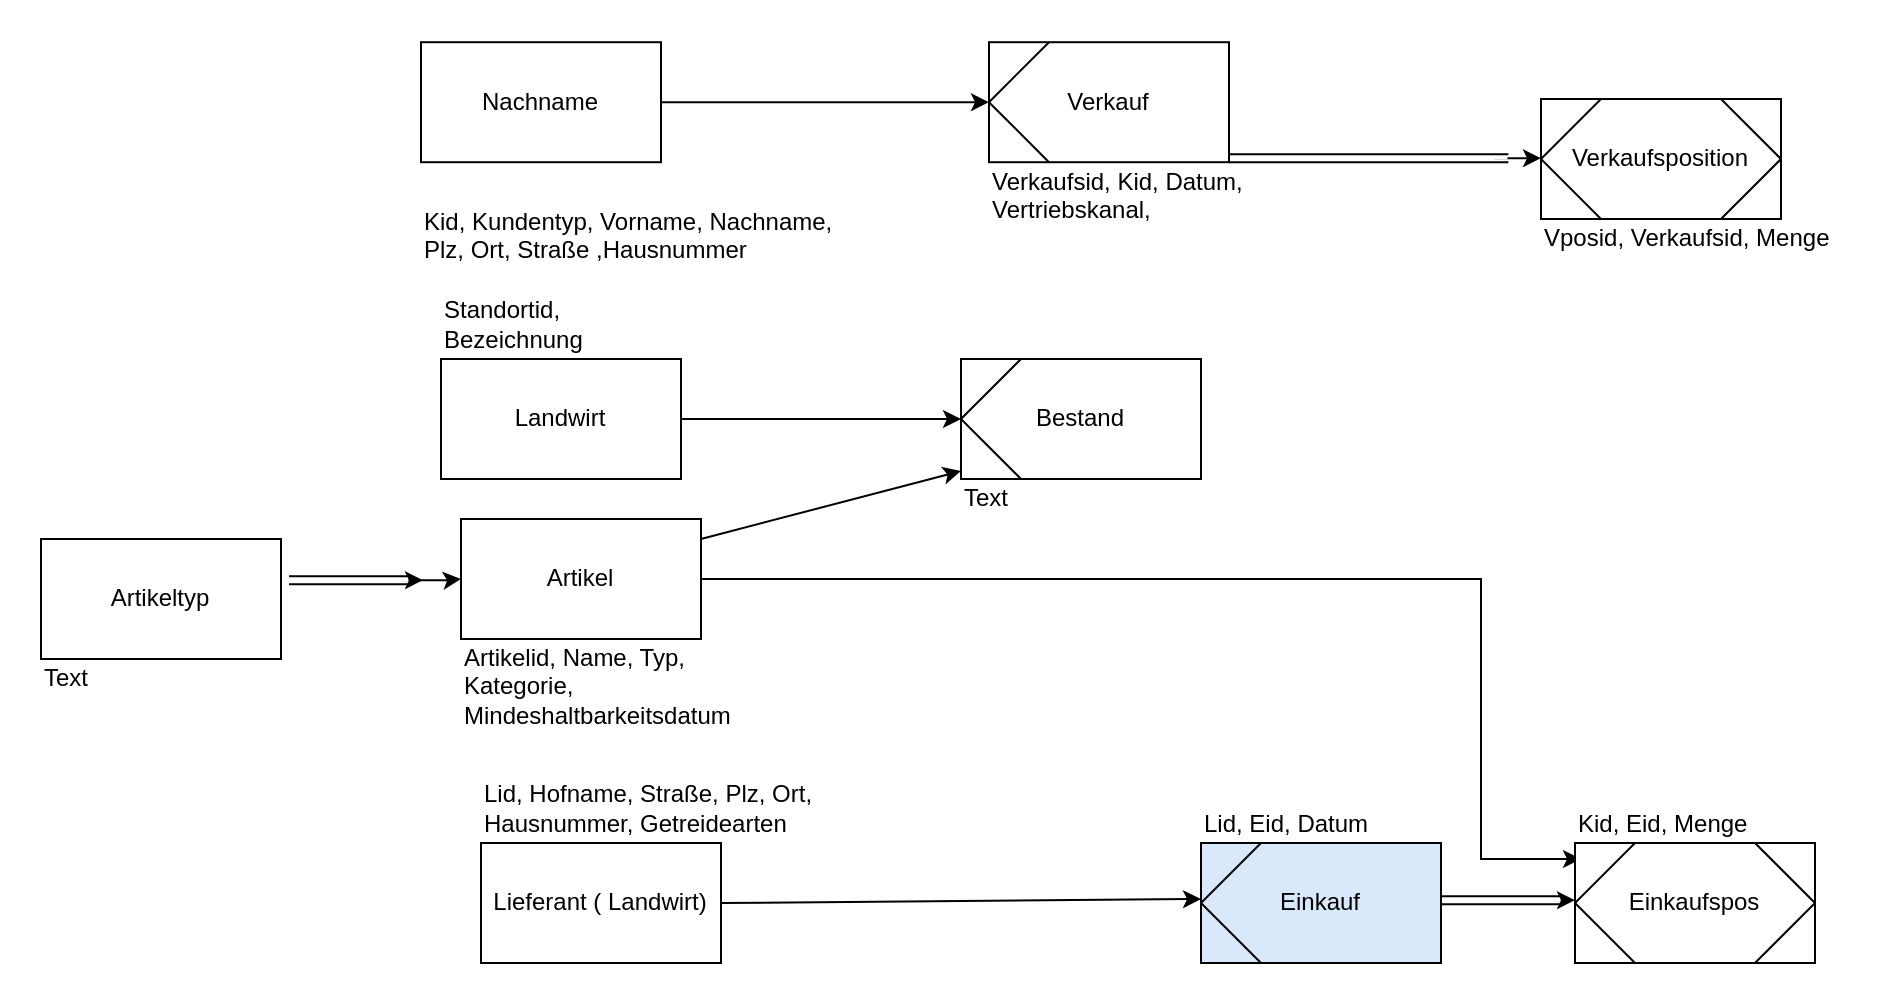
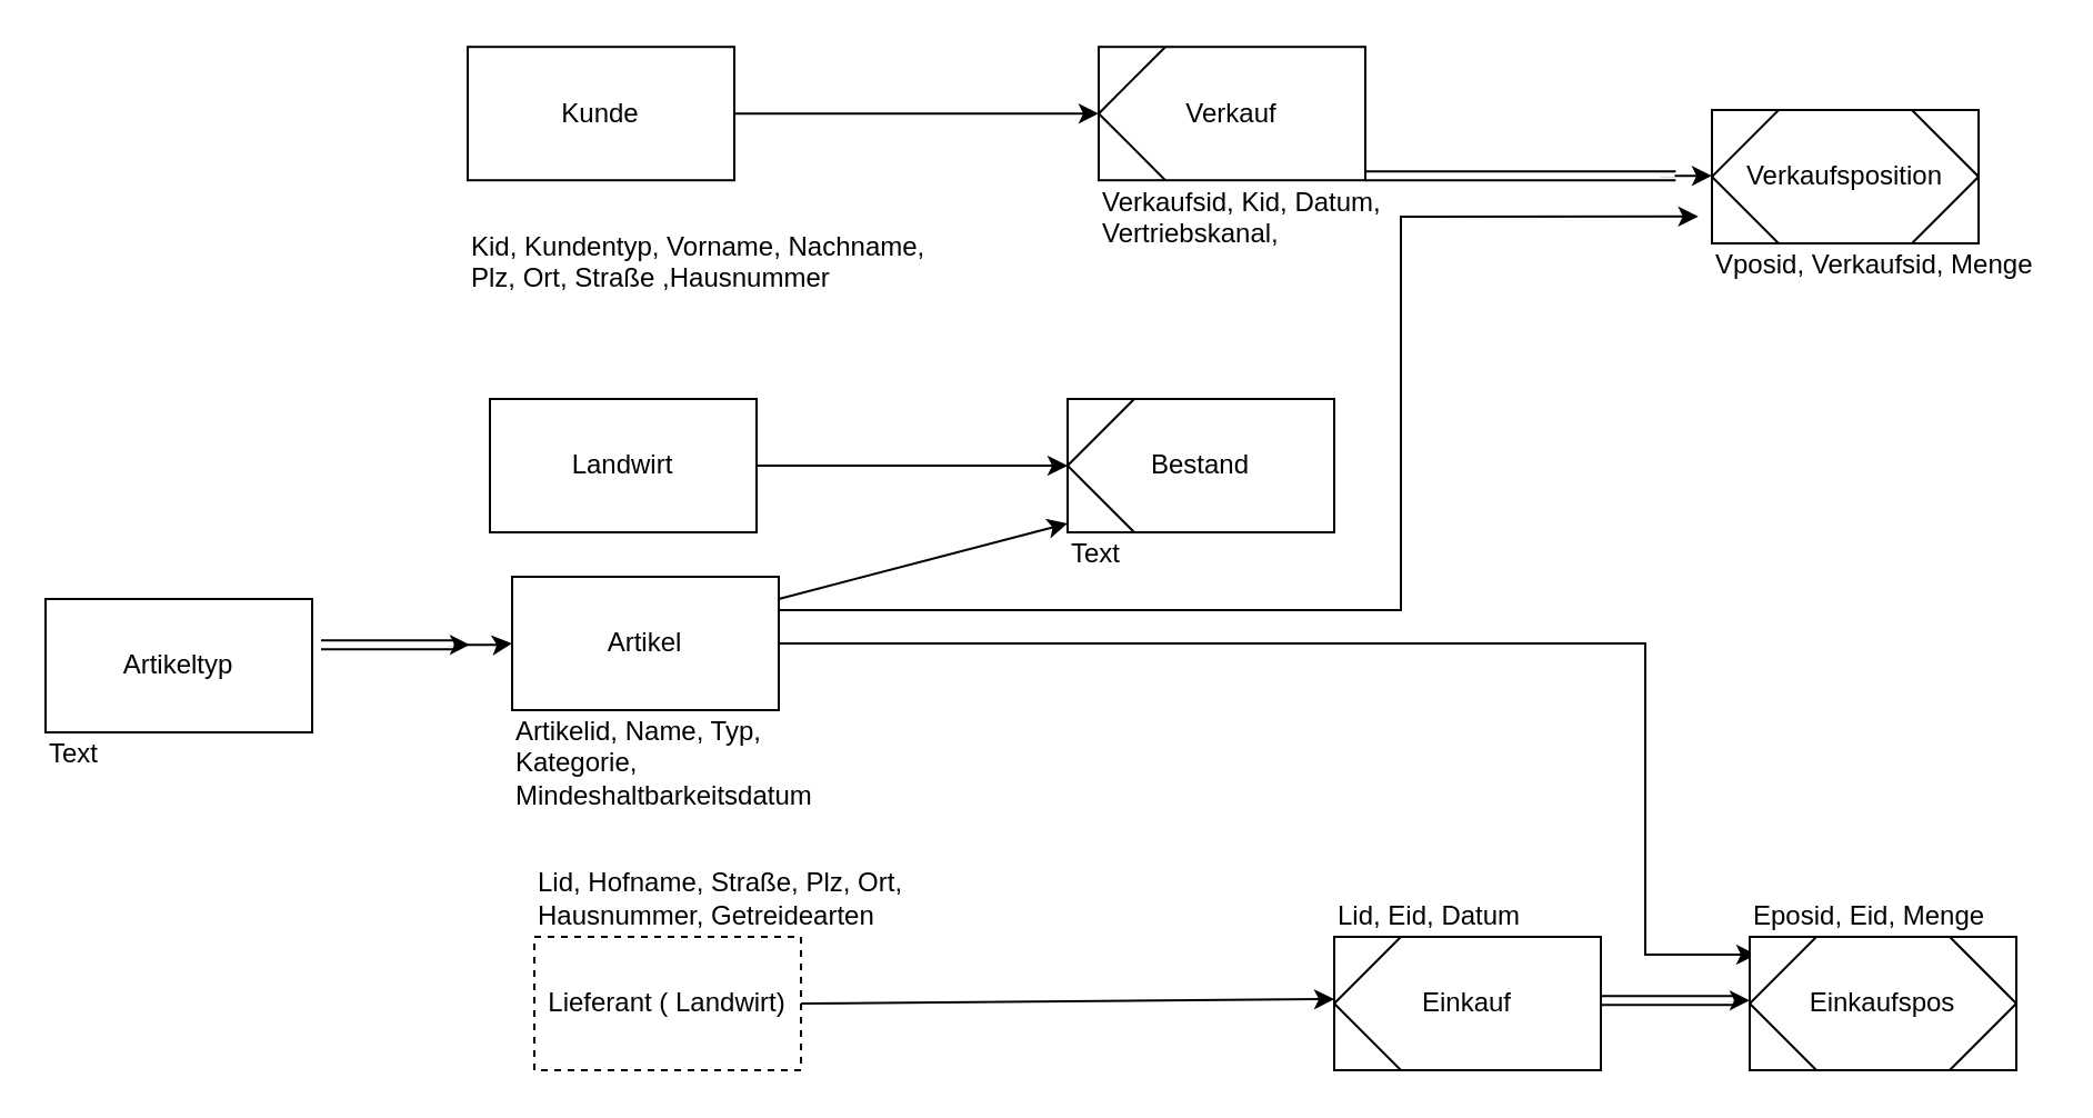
  <mxCell id="0" />
  <mxCell id="1" parent="0" />
  <mxCell id="2" value="" style="group" vertex="1" connectable="0" parent="1"><mxGeometry x="230" y="259" width="120" height="76" as="geometry" /></mxCell>
  <mxCell id="3" value="Artikel" style="rounded=0;whiteSpace=wrap;html=1;container=0;" vertex="1" parent="2"><mxGeometry width="120" height="60" as="geometry" /></mxCell>
  <mxCell id="4" value="Artikelid, Name, Typ, Kategorie, Mindeshaltbarkeitsdatum" style="text;html=1;strokeColor=none;fillColor=none;align=left;verticalAlign=top;whiteSpace=wrap;rounded=0;fontFamily=Helvetica;horizontal=1;container=0;" vertex="1" parent="2"><mxGeometry y="56" width="60" height="20" as="geometry" /></mxCell>
  <mxCell id="5" value="" style="group" vertex="1" connectable="0" parent="1"><mxGeometry x="210" y="40.6" width="210" height="76" as="geometry" /></mxCell>
- <mxCell id="6" value="Nachname" style="rounded=0;whiteSpace=wrap;html=1;container=0;" vertex="1" parent="5"><mxGeometry y="-20" width="120" height="60" as="geometry" /></mxCell>
+ <mxCell id="6" value="Kunde" style="rounded=0;whiteSpace=wrap;html=1;container=0;" vertex="1" parent="5"><mxGeometry y="-20" width="120" height="60" as="geometry" /></mxCell>
  <mxCell id="7" value="Kid, Kundentyp, Vorname, Nachname, Plz, Ort, Straße ,Hausnummer&amp;nbsp;" style="text;html=1;strokeColor=none;fillColor=none;align=left;verticalAlign=top;whiteSpace=wrap;rounded=0;fontFamily=Helvetica;horizontal=1;container=0;" vertex="1" parent="5"><mxGeometry y="56" width="210" height="20" as="geometry" /></mxCell>
  <mxCell id="8" value="" style="group" vertex="1" connectable="0" parent="1"><mxGeometry x="494" y="20.6" width="130" height="76" as="geometry" /></mxCell>
  <mxCell id="9" value="Verkauf" style="rounded=0;whiteSpace=wrap;html=1;" vertex="1" parent="8"><mxGeometry width="120" height="60" as="geometry" /></mxCell>
  <mxCell id="10" value="" style="endArrow=none;html=1;rounded=0;exitX=0;exitY=0.5;exitDx=0;exitDy=0;entryX=0.25;entryY=0;entryDx=0;entryDy=0;" edge="1" parent="8" source="9" target="9"><mxGeometry width="50" height="50" relative="1" as="geometry"><mxPoint x="209" y="220" as="sourcePoint" /><mxPoint x="259" y="170" as="targetPoint" /></mxGeometry></mxCell>
  <mxCell id="11" value="" style="endArrow=none;html=1;rounded=0;entryX=0.25;entryY=1;entryDx=0;entryDy=0;exitX=0;exitY=0.5;exitDx=0;exitDy=0;" edge="1" parent="8" source="9" target="9"><mxGeometry width="50" height="50" relative="1" as="geometry"><mxPoint x="210" y="300" as="sourcePoint" /><mxPoint x="220" y="240" as="targetPoint" /></mxGeometry></mxCell>
  <mxCell id="12" value="Verkaufsid, Kid, Datum, Vertriebskanal," style="text;html=1;strokeColor=none;fillColor=none;align=left;verticalAlign=top;whiteSpace=wrap;rounded=0;fontFamily=Helvetica;horizontal=1;" vertex="1" parent="8"><mxGeometry y="56" width="130" height="20" as="geometry" /></mxCell>
  <mxCell id="13" value="" style="group" vertex="1" connectable="0" parent="1"><mxGeometry x="770" y="49" width="150" height="76" as="geometry" /></mxCell>
  <mxCell id="14" value="Verkaufsposition" style="rounded=0;whiteSpace=wrap;html=1;" vertex="1" parent="13"><mxGeometry width="120" height="60" as="geometry" /></mxCell>
  <mxCell id="15" value="" style="endArrow=none;html=1;rounded=0;entryX=0;entryY=0.5;entryDx=0;entryDy=0;exitX=0.25;exitY=1;exitDx=0;exitDy=0;" edge="1" parent="13" source="14" target="14"><mxGeometry width="50" height="50" relative="1" as="geometry"><mxPoint y="220" as="sourcePoint" /><mxPoint x="50" y="170" as="targetPoint" /></mxGeometry></mxCell>
  <mxCell id="16" value="" style="endArrow=none;html=1;rounded=0;entryX=0.75;entryY=0;entryDx=0;entryDy=0;exitX=1;exitY=0.5;exitDx=0;exitDy=0;" edge="1" parent="13" source="14" target="14"><mxGeometry width="50" height="50" relative="1" as="geometry"><mxPoint x="10" y="230" as="sourcePoint" /><mxPoint x="60" y="180" as="targetPoint" /></mxGeometry></mxCell>
  <mxCell id="17" value="" style="endArrow=none;html=1;rounded=0;exitX=0.75;exitY=1;exitDx=0;exitDy=0;entryX=1;entryY=0.5;entryDx=0;entryDy=0;" edge="1" parent="13" source="14" target="14"><mxGeometry width="50" height="50" relative="1" as="geometry"><mxPoint x="20" y="240" as="sourcePoint" /><mxPoint x="10" y="220" as="targetPoint" /></mxGeometry></mxCell>
  <mxCell id="18" value="" style="endArrow=none;html=1;rounded=0;entryX=0;entryY=0.5;entryDx=0;entryDy=0;exitX=0.25;exitY=0;exitDx=0;exitDy=0;" edge="1" parent="13" source="14" target="14"><mxGeometry width="50" height="50" relative="1" as="geometry"><mxPoint y="220" as="sourcePoint" /><mxPoint x="50" y="170" as="targetPoint" /></mxGeometry></mxCell>
  <mxCell id="19" value="Vposid, Verkaufsid, Menge" style="text;html=1;strokeColor=none;fillColor=none;align=left;verticalAlign=top;whiteSpace=wrap;rounded=0;fontFamily=Helvetica;horizontal=1;" vertex="1" parent="13"><mxGeometry y="56" width="150" height="20" as="geometry" /></mxCell>
  <mxCell id="20" value="" style="group" vertex="1" connectable="0" parent="1"><mxGeometry x="600" y="401" width="120" height="80" as="geometry" /></mxCell>
- <mxCell id="21" value="Einkauf" style="rounded=0;whiteSpace=wrap;html=1;fillColor=#dae8fc;" vertex="1" parent="20"><mxGeometry y="20" width="120" height="60" as="geometry" /></mxCell>
+ <mxCell id="21" value="Einkauf" style="rounded=0;whiteSpace=wrap;html=1;" vertex="1" parent="20"><mxGeometry y="20" width="120" height="60" as="geometry" /></mxCell>
  <mxCell id="22" value="" style="endArrow=none;html=1;rounded=0;exitX=0;exitY=0.5;exitDx=0;exitDy=0;entryX=0.25;entryY=0;entryDx=0;entryDy=0;" edge="1" parent="20" source="21" target="21"><mxGeometry width="50" height="50" relative="1" as="geometry"><mxPoint x="209" y="240" as="sourcePoint" /><mxPoint x="259" y="190" as="targetPoint" /></mxGeometry></mxCell>
  <mxCell id="23" value="" style="endArrow=none;html=1;rounded=0;entryX=0.25;entryY=1;entryDx=0;entryDy=0;exitX=0;exitY=0.5;exitDx=0;exitDy=0;" edge="1" parent="20" source="21" target="21"><mxGeometry width="50" height="50" relative="1" as="geometry"><mxPoint x="210" y="320" as="sourcePoint" /><mxPoint x="220" y="260" as="targetPoint" /></mxGeometry></mxCell>
  <mxCell id="24" value="Lid, Eid, Datum" style="text;html=1;strokeColor=none;fillColor=none;align=left;verticalAlign=bottom;whiteSpace=wrap;rounded=0;fontFamily=Helvetica;horizontal=1;" vertex="1" parent="20"><mxGeometry width="120" height="20" as="geometry" /></mxCell>
  <mxCell id="25" value="" style="group" vertex="1" connectable="0" parent="1"><mxGeometry x="220" y="159" width="120" height="80" as="geometry" /></mxCell>
- <mxCell id="26" value="Standortid, Bezeichnung&amp;nbsp;" style="text;html=1;strokeColor=none;fillColor=none;align=left;verticalAlign=bottom;whiteSpace=wrap;rounded=0;fontFamily=Helvetica;horizontal=1;" vertex="1" parent="25"><mxGeometry width="60" height="20" as="geometry" /></mxCell>
  <mxCell id="27" value="Landwirt" style="rounded=0;whiteSpace=wrap;html=1;" vertex="1" parent="25"><mxGeometry y="20" width="120" height="60" as="geometry" /></mxCell>
  <mxCell id="28" value="" style="group" vertex="1" connectable="0" parent="1"><mxGeometry x="240" y="401" width="210" height="80" as="geometry" /></mxCell>
  <mxCell id="29" value="Lid, Hofname, Straße, Plz, Ort, Hausnummer, Getreidearten" style="text;html=1;strokeColor=none;fillColor=none;align=left;verticalAlign=bottom;whiteSpace=wrap;rounded=0;fontFamily=Helvetica;horizontal=1;" vertex="1" parent="28"><mxGeometry width="210" height="20" as="geometry" /></mxCell>
- <mxCell id="30" value="Lieferant ( Landwirt)" style="rounded=0;whiteSpace=wrap;html=1;" vertex="1" parent="28"><mxGeometry y="20" width="120" height="60" as="geometry" /></mxCell>
+ <mxCell id="30" value="Lieferant ( Landwirt)" style="rounded=0;whiteSpace=wrap;html=1;dashed=1;" vertex="1" parent="28"><mxGeometry y="20" width="120" height="60" as="geometry" /></mxCell>
  <mxCell id="31" value="" style="group" vertex="1" connectable="0" parent="1"><mxGeometry x="480" y="179" width="120" height="76" as="geometry" /></mxCell>
  <mxCell id="32" value="Bestand" style="rounded=0;whiteSpace=wrap;html=1;" vertex="1" parent="31"><mxGeometry width="120" height="60" as="geometry" /></mxCell>
  <mxCell id="33" value="" style="endArrow=none;html=1;rounded=0;exitX=0;exitY=0.5;exitDx=0;exitDy=0;entryX=0.25;entryY=0;entryDx=0;entryDy=0;" edge="1" parent="31" source="32" target="32"><mxGeometry width="50" height="50" relative="1" as="geometry"><mxPoint x="209" y="220" as="sourcePoint" /><mxPoint x="259" y="170" as="targetPoint" /></mxGeometry></mxCell>
  <mxCell id="34" value="" style="endArrow=none;html=1;rounded=0;entryX=0.25;entryY=1;entryDx=0;entryDy=0;exitX=0;exitY=0.5;exitDx=0;exitDy=0;" edge="1" parent="31" source="32" target="32"><mxGeometry width="50" height="50" relative="1" as="geometry"><mxPoint x="210" y="300" as="sourcePoint" /><mxPoint x="220" y="240" as="targetPoint" /></mxGeometry></mxCell>
  <mxCell id="35" value="Text" style="text;html=1;strokeColor=none;fillColor=none;align=left;verticalAlign=top;whiteSpace=wrap;rounded=0;fontFamily=Helvetica;horizontal=1;" vertex="1" parent="31"><mxGeometry y="56" width="60" height="20" as="geometry" /></mxCell>
  <mxCell id="36" value="" style="endArrow=classic;html=1;rounded=0;endFill=1;exitX=1;exitY=0.5;exitDx=0;exitDy=0;" edge="1" parent="1" source="30"><mxGeometry width="50" height="50" relative="1" as="geometry"><mxPoint x="550" y="399" as="sourcePoint" /><mxPoint x="600" y="449" as="targetPoint" /></mxGeometry></mxCell>
  <mxCell id="37" value="" style="group" vertex="1" connectable="0" parent="1"><mxGeometry x="720" y="449" width="67" height="1.2" as="geometry" /></mxCell>
  <mxCell id="38" value="" style="endArrow=classic;html=1;rounded=0;endFill=1;" edge="1" parent="37"><mxGeometry width="50" height="50" relative="1" as="geometry"><mxPoint x="57" y="0.6" as="sourcePoint" /><mxPoint x="67" y="0.6" as="targetPoint" /></mxGeometry></mxCell>
  <mxCell id="39" value="" style="endArrow=none;html=1;rounded=0;shape=link;" edge="1" parent="37"><mxGeometry width="50" height="50" relative="1" as="geometry"><mxPoint y="0.6" as="sourcePoint" /><mxPoint x="60" y="0.6" as="targetPoint" /></mxGeometry></mxCell>
  <mxCell id="40" value="" style="rounded=0;whiteSpace=wrap;html=1;strokeColor=none;" vertex="1" parent="37"><mxGeometry x="55" width="4.8" height="1.2" as="geometry" /></mxCell>
  <mxCell id="41" value="" style="endArrow=classic;html=1;rounded=0;endFill=1;exitX=1;exitY=0.5;exitDx=0;exitDy=0;" edge="1" parent="1" source="3"><mxGeometry width="50" height="50" relative="1" as="geometry"><mxPoint x="550" y="279" as="sourcePoint" /><mxPoint x="790" y="429" as="targetPoint" /><Array as="points"><mxPoint x="420" y="289" /><mxPoint x="740" y="289" /><mxPoint x="740" y="429" /></Array></mxGeometry></mxCell>
  <mxCell id="42" value="" style="group" vertex="1" connectable="0" parent="1"><mxGeometry x="787" y="401" width="120" height="80" as="geometry" /></mxCell>
  <mxCell id="43" value="Einkaufspos" style="rounded=0;whiteSpace=wrap;html=1;" vertex="1" parent="42"><mxGeometry y="20" width="120" height="60" as="geometry" /></mxCell>
  <mxCell id="44" value="" style="endArrow=none;html=1;rounded=0;entryX=0;entryY=0.5;entryDx=0;entryDy=0;exitX=0.25;exitY=1;exitDx=0;exitDy=0;" edge="1" parent="42" source="43" target="43"><mxGeometry width="50" height="50" relative="1" as="geometry"><mxPoint y="240" as="sourcePoint" /><mxPoint x="50" y="190" as="targetPoint" /></mxGeometry></mxCell>
  <mxCell id="45" value="" style="endArrow=none;html=1;rounded=0;entryX=0.75;entryY=0;entryDx=0;entryDy=0;exitX=1;exitY=0.5;exitDx=0;exitDy=0;" edge="1" parent="42" source="43" target="43"><mxGeometry width="50" height="50" relative="1" as="geometry"><mxPoint x="10" y="250" as="sourcePoint" /><mxPoint x="60" y="200" as="targetPoint" /></mxGeometry></mxCell>
  <mxCell id="46" value="" style="endArrow=none;html=1;rounded=0;exitX=0.75;exitY=1;exitDx=0;exitDy=0;entryX=1;entryY=0.5;entryDx=0;entryDy=0;" edge="1" parent="42" source="43" target="43"><mxGeometry width="50" height="50" relative="1" as="geometry"><mxPoint x="20" y="260" as="sourcePoint" /><mxPoint x="10" y="240" as="targetPoint" /></mxGeometry></mxCell>
  <mxCell id="47" value="" style="endArrow=none;html=1;rounded=0;entryX=0;entryY=0.5;entryDx=0;entryDy=0;exitX=0.25;exitY=0;exitDx=0;exitDy=0;" edge="1" parent="42" source="43" target="43"><mxGeometry width="50" height="50" relative="1" as="geometry"><mxPoint y="240" as="sourcePoint" /><mxPoint x="50" y="190" as="targetPoint" /></mxGeometry></mxCell>
- <mxCell id="48" value="Kid, Eid, Menge" style="text;html=1;strokeColor=none;fillColor=none;align=left;verticalAlign=bottom;whiteSpace=wrap;rounded=0;fontFamily=Helvetica;horizontal=1;" vertex="1" parent="42"><mxGeometry width="120" height="20" as="geometry" /></mxCell>
+ <mxCell id="48" value="Eposid, Eid, Menge" style="text;html=1;strokeColor=none;fillColor=none;align=left;verticalAlign=bottom;whiteSpace=wrap;rounded=0;fontFamily=Helvetica;horizontal=1;" vertex="1" parent="42"><mxGeometry width="120" height="20" as="geometry" /></mxCell>
  <mxCell id="49" value="" style="endArrow=classic;html=1;rounded=0;endFill=1;exitX=1;exitY=0.5;exitDx=0;exitDy=0;entryX=0;entryY=0.5;entryDx=0;entryDy=0;" edge="1" parent="1" source="6" target="9"><mxGeometry width="50" height="50" relative="1" as="geometry"><mxPoint x="550" y="159" as="sourcePoint" /><mxPoint x="610" y="159" as="targetPoint" /></mxGeometry></mxCell>
  <mxCell id="50" value="" style="group" vertex="1" connectable="0" parent="1"><mxGeometry x="614" y="78" width="156" height="1.2" as="geometry" /></mxCell>
  <mxCell id="51" value="" style="endArrow=classic;html=1;rounded=0;endFill=1;" edge="1" parent="50"><mxGeometry width="50" height="50" relative="1" as="geometry"><mxPoint x="132.716" y="0.6" as="sourcePoint" /><mxPoint x="156" y="0.6" as="targetPoint" /></mxGeometry></mxCell>
  <mxCell id="52" value="" style="endArrow=none;html=1;rounded=0;shape=link;" edge="1" parent="50"><mxGeometry width="50" height="50" relative="1" as="geometry"><mxPoint y="0.6" as="sourcePoint" /><mxPoint x="139.701" y="0.6" as="targetPoint" /></mxGeometry></mxCell>
  <mxCell id="53" value="" style="rounded=0;whiteSpace=wrap;html=1;strokeColor=none;" vertex="1" parent="50"><mxGeometry x="128.06" width="11.176" height="1.2" as="geometry" /></mxCell>
+ <mxCell id="54" value="" style="endArrow=classic;html=1;rounded=0;endFill=1;exitX=1;exitY=0.25;exitDx=0;exitDy=0;entryX=-0.041;entryY=-0.405;entryDx=0;entryDy=0;entryPerimeter=0;" edge="1" parent="1" source="3" target="19"><mxGeometry width="50" height="50" relative="1" as="geometry"><mxPoint x="550" y="279" as="sourcePoint" /><mxPoint x="610" y="279" as="targetPoint" /><Array as="points"><mxPoint x="630" y="274" /><mxPoint x="630" y="97" /></Array></mxGeometry></mxCell>
  <mxCell id="55" value="" style="endArrow=classic;html=1;rounded=0;endFill=1;exitX=1;exitY=0.5;exitDx=0;exitDy=0;" edge="1" parent="1" source="27"><mxGeometry width="50" height="50" relative="1" as="geometry"><mxPoint x="770" y="199" as="sourcePoint" /><mxPoint x="480" y="209" as="targetPoint" /></mxGeometry></mxCell>
  <mxCell id="56" value="" style="endArrow=classic;html=1;rounded=0;endFill=1;entryX=0;entryY=0;entryDx=0;entryDy=0;" edge="1" parent="1" target="35"><mxGeometry width="50" height="50" relative="1" as="geometry"><mxPoint x="350" y="269" as="sourcePoint" /><mxPoint x="830" y="199" as="targetPoint" /></mxGeometry></mxCell>
  <mxCell id="57" value="" style="group" vertex="1" connectable="0" parent="1"><mxGeometry x="20" y="269" width="120" height="76" as="geometry" /></mxCell>
  <mxCell id="58" value="Artikeltyp" style="rounded=0;whiteSpace=wrap;html=1;container=0;" vertex="1" parent="57"><mxGeometry width="120" height="60" as="geometry" /></mxCell>
  <mxCell id="59" value="Text" style="text;html=1;strokeColor=none;fillColor=none;align=left;verticalAlign=top;whiteSpace=wrap;rounded=0;fontFamily=Helvetica;horizontal=1;container=0;" vertex="1" parent="57"><mxGeometry y="56" width="60" height="20" as="geometry" /></mxCell>
  <mxCell id="60" value="" style="group" vertex="1" connectable="0" parent="1"><mxGeometry x="144" y="289" width="67" height="1.2" as="geometry" /></mxCell>
  <mxCell id="61" value="" style="endArrow=classic;html=1;rounded=0;endFill=1;" edge="1" parent="60"><mxGeometry width="50" height="50" relative="1" as="geometry"><mxPoint x="57" y="0.6" as="sourcePoint" /><mxPoint x="67" y="0.6" as="targetPoint" /></mxGeometry></mxCell>
  <mxCell id="62" value="" style="endArrow=none;html=1;rounded=0;shape=link;" edge="1" parent="60"><mxGeometry width="50" height="50" relative="1" as="geometry"><mxPoint y="0.6" as="sourcePoint" /><mxPoint x="60" y="0.6" as="targetPoint" /></mxGeometry></mxCell>
  <mxCell id="63" value="" style="rounded=0;whiteSpace=wrap;html=1;strokeColor=none;" vertex="1" parent="60"><mxGeometry x="55" width="4.8" height="1.2" as="geometry" /></mxCell>
  <mxCell id="64" style="edgeStyle=orthogonalEdgeStyle;rounded=0;orthogonalLoop=1;jettySize=auto;html=1;" edge="1" parent="1" source="63" target="3"><mxGeometry relative="1" as="geometry" /></mxCell>
